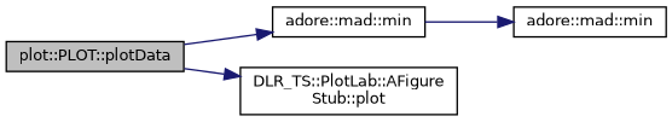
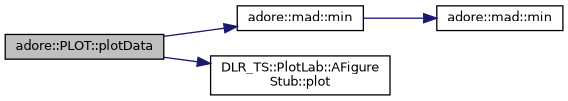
  digraph {
    rankdir=LR
    node [color=black fillcolor=white fontname=Helvetica fontsize=10 shape=record style=filled]
    edge [color=midnightblue fontname=Helvetica fontsize=10 labelfontname=Helvetica labelfontsize=10 style=solid]
-   n1 [fillcolor=grey75 fontcolor=black height=0.2 label="plot::PLOT::plotData" width=0.4]
+   n1 [fillcolor=grey75 fontcolor=black height=0.2 label="adore::PLOT::plotData" width=0.4]
    n2 [height=0.2 label="adore::mad::min" width=0.4]
    n3 [height=0.2 label="DLR_TS::PlotLab::AFigure\lStub::plot" width=0.4]
    n4 [height=0.2 label="adore::mad::min" width=0.4]
    n1 -> n2
    n1 -> n3
    n2 -> n4
  }
